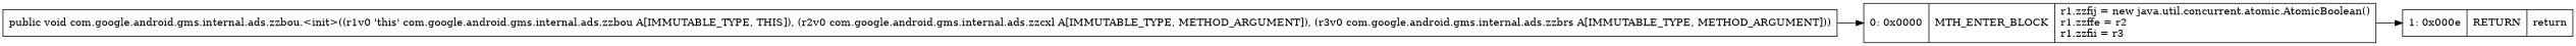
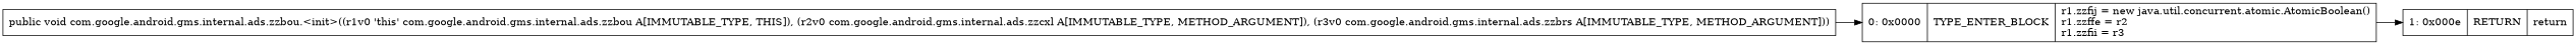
  digraph {
    rankdir=LR
    node [shape=record]
-   n1 [label="{0\:\ 0x0000|MTH_ENTER_BLOCK\l|r1.zzfij = new java.util.concurrent.atomic.AtomicBoolean()\lr1.zzffe = r2\lr1.zzfii = r3\l}"]
+   n1 [label="{0\:\ 0x0000|TYPE_ENTER_BLOCK\l|r1.zzfij = new java.util.concurrent.atomic.AtomicBoolean()\lr1.zzffe = r2\lr1.zzfii = r3\l}"]
    n2 [label="{1\:\ 0x000e|RETURN\l|return\l}"]
    n3 [label="{public void com.google.android.gms.internal.ads.zzbou.\<init\>((r1v0 'this' com.google.android.gms.internal.ads.zzbou A[IMMUTABLE_TYPE, THIS]), (r2v0 com.google.android.gms.internal.ads.zzcxl A[IMMUTABLE_TYPE, METHOD_ARGUMENT]), (r3v0 com.google.android.gms.internal.ads.zzbrs A[IMMUTABLE_TYPE, METHOD_ARGUMENT])) }"]
    n1 -> n2
    n3 -> n1
  }
